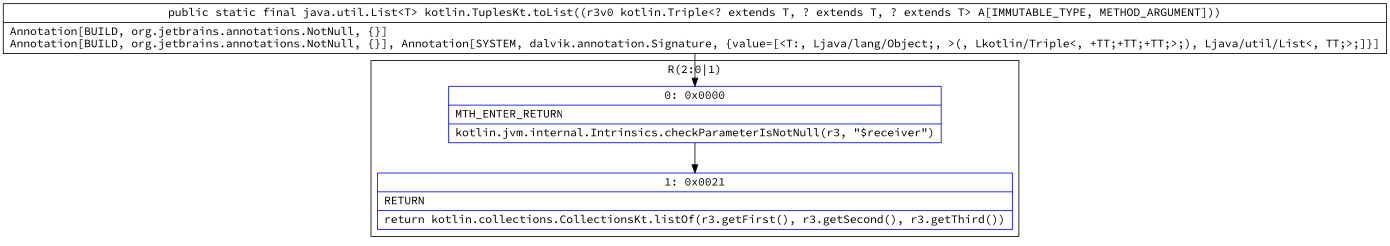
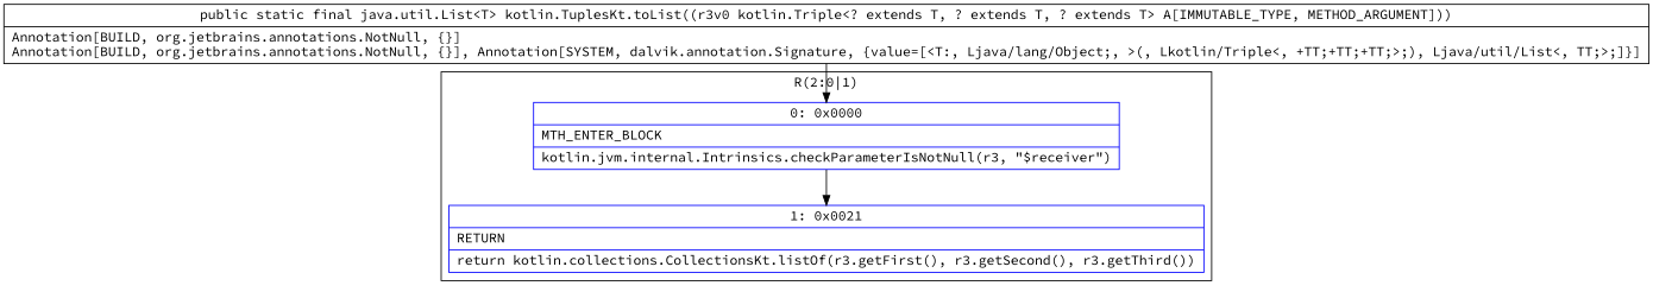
  digraph {
    fontname="Source Code Pro"
    node [color=blue shape=record fontname="Source Code Pro"]
    edge [fontname="Source Code Pro"]
-   n1 [label="{0\:\ 0x0000|MTH_ENTER_RETURN\l|kotlin.jvm.internal.Intrinsics.checkParameterIsNotNull(r3, \"$receiver\")\l}"]
+   n1 [label="{0\:\ 0x0000|MTH_ENTER_BLOCK\l|kotlin.jvm.internal.Intrinsics.checkParameterIsNotNull(r3, \"$receiver\")\l}"]
    n2 [label="{1\:\ 0x0021|RETURN\l|return kotlin.collections.CollectionsKt.listOf(r3.getFirst(), r3.getSecond(), r3.getThird())\l}"]
    n3 [label="{public static final java.util.List\<T\> kotlin.TuplesKt.toList((r3v0 kotlin.Triple\<? extends T, ? extends T, ? extends T\> A[IMMUTABLE_TYPE, METHOD_ARGUMENT]))  | Annotation[BUILD, org.jetbrains.annotations.NotNull, \{\}]\lAnnotation[BUILD, org.jetbrains.annotations.NotNull, \{\}], Annotation[SYSTEM, dalvik.annotation.Signature, \{value=[\<T:, Ljava\/lang\/Object;, \>(, Lkotlin\/Triple\<, +TT;+TT;+TT;\>;), Ljava\/util\/List\<, TT;\>;]\}]\l}" color=""]
    subgraph cluster_1 {
      label="R(2:0|1)"
      n1
      n2
    }
    n1 -> n2
    n3 -> n1
  }
